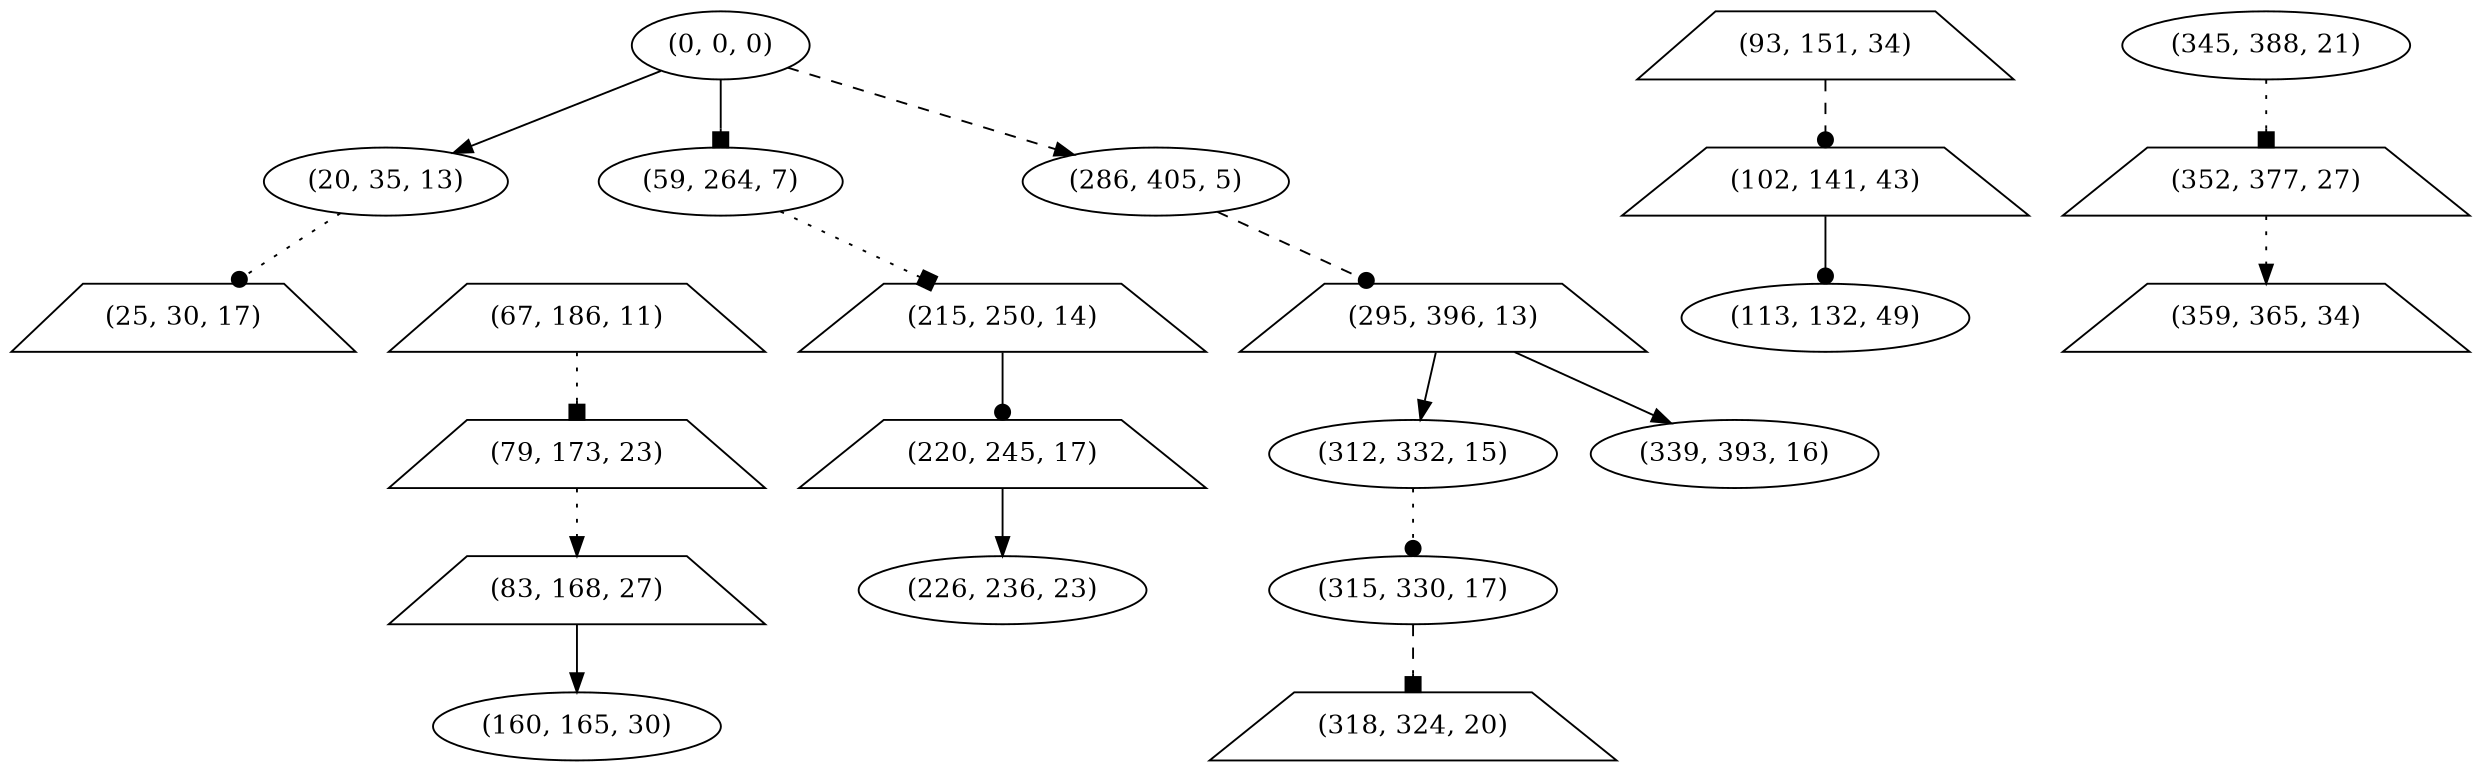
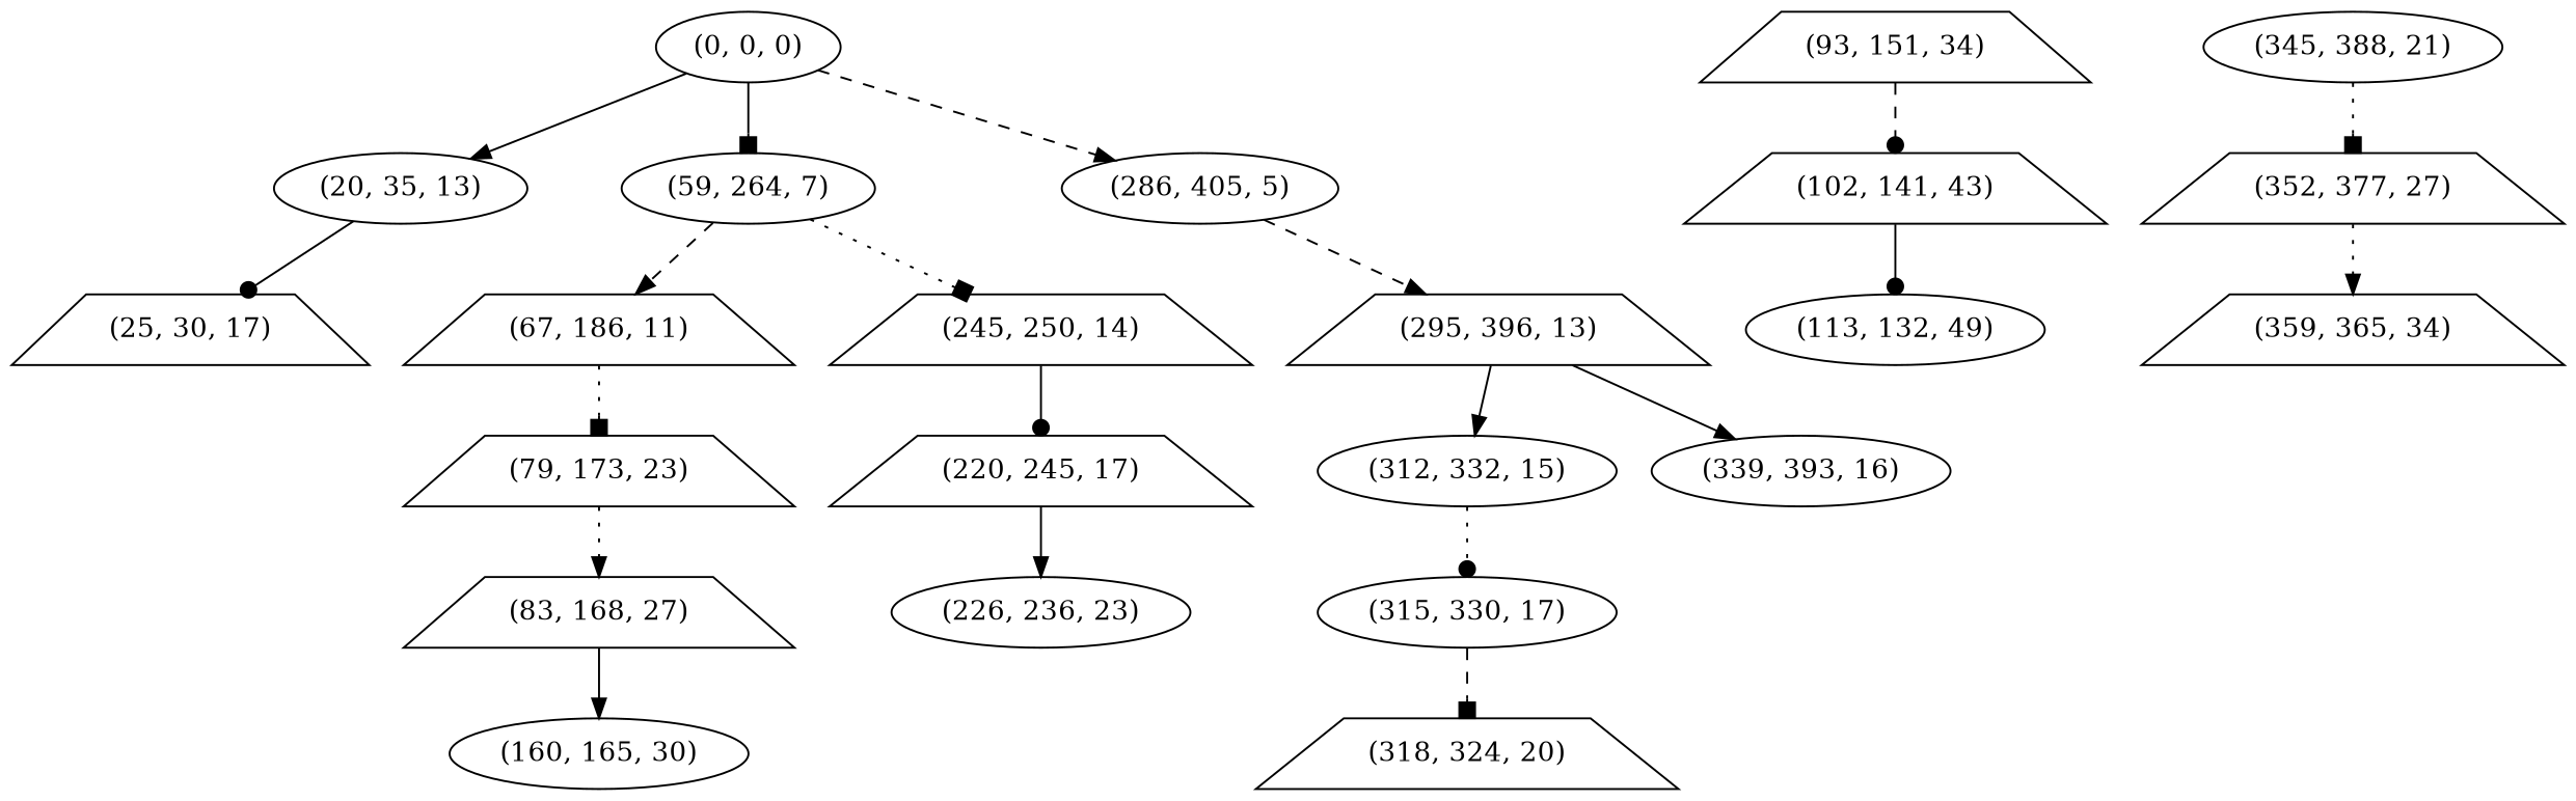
  digraph {
    node [shape=trapezium]
    edge [arrowhead=normal style=solid]
    "(0, 0, 0)" [shape=ellipse]
    "(20, 35, 13)" [shape=ellipse]
    "(59, 264, 7)" [shape=ellipse]
    "(286, 405, 5)" [shape=ellipse]
    "(25, 30, 17)"
    "(67, 186, 11)"
-   "(215, 250, 14)"
+   "(215, 250, 14)" [label="(245, 250, 14)"]
    "(295, 396, 13)"
    "(79, 173, 23)"
    "(220, 245, 17)"
    "(83, 168, 27)"
    "(160, 165, 30)" [shape=ellipse]
    "(93, 151, 34)"
    "(102, 141, 43)"
    "(113, 132, 49)" [shape=ellipse]
    "(226, 236, 23)" [shape=ellipse]
    "(312, 332, 15)" [shape=ellipse]
    "(339, 393, 16)" [shape=ellipse]
    "(315, 330, 17)" [shape=ellipse]
    "(318, 324, 20)"
    "(345, 388, 21)" [shape=ellipse]
    "(352, 377, 27)"
    "(359, 365, 34)"
    "(0, 0, 0)" -> "(20, 35, 13)"
    "(0, 0, 0)" -> "(59, 264, 7)" [arrowhead=box]
    "(0, 0, 0)" -> "(286, 405, 5)" [style=dashed]
-   "(20, 35, 13)" -> "(25, 30, 17)" [arrowhead=dot style=dotted]
+   "(20, 35, 13)" -> "(25, 30, 17)" [arrowhead=dot]
+   "(59, 264, 7)" -> "(67, 186, 11)" [style=dashed]
    "(59, 264, 7)" -> "(215, 250, 14)" [arrowhead=box style=dotted]
-   "(286, 405, 5)" -> "(295, 396, 13)" [arrowhead=dot style=dashed]
+   "(286, 405, 5)" -> "(295, 396, 13)" [style=dashed]
    "(67, 186, 11)" -> "(79, 173, 23)" [arrowhead=box style=dotted]
    "(215, 250, 14)" -> "(220, 245, 17)" [arrowhead=dot]
    "(295, 396, 13)" -> "(312, 332, 15)"
    "(295, 396, 13)" -> "(339, 393, 16)"
    "(79, 173, 23)" -> "(83, 168, 27)" [style=dotted]
    "(220, 245, 17)" -> "(226, 236, 23)"
    "(83, 168, 27)" -> "(160, 165, 30)"
    "(93, 151, 34)" -> "(102, 141, 43)" [arrowhead=dot style=dashed]
    "(102, 141, 43)" -> "(113, 132, 49)" [arrowhead=dot]
    "(312, 332, 15)" -> "(315, 330, 17)" [arrowhead=dot style=dotted]
    "(315, 330, 17)" -> "(318, 324, 20)" [arrowhead=box style=dashed]
    "(345, 388, 21)" -> "(352, 377, 27)" [arrowhead=box style=dotted]
    "(352, 377, 27)" -> "(359, 365, 34)" [style=dotted]
  }
